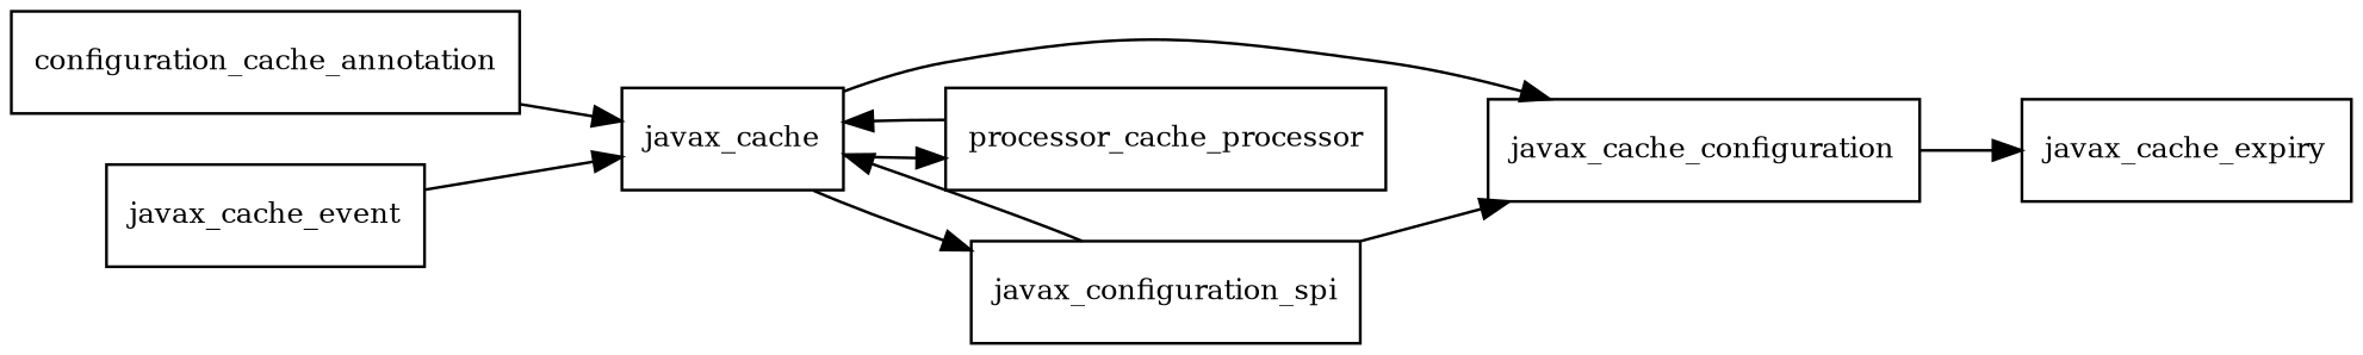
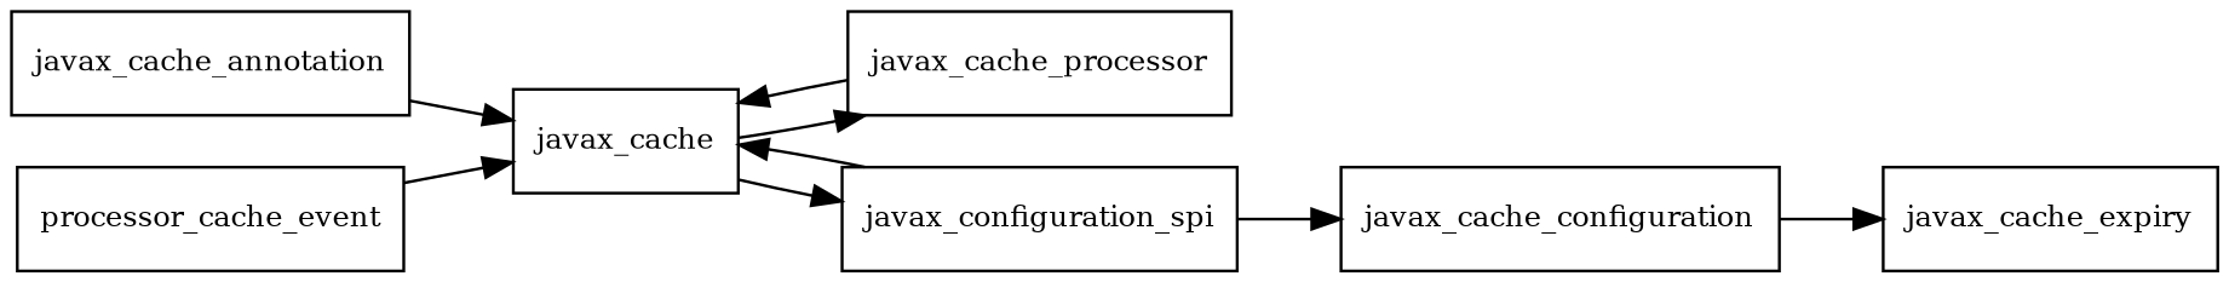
  digraph {
    rankdir=LR
    node [fontsize=10.0 shape=box]
    javax_cache
    javax_cache_configuration
-   javax_cache_processor [label=processor_cache_processor]
+   javax_cache_processor
    n4 [label=javax_configuration_spi]
    javax_cache_expiry
-   javax_cache_annotation [label=configuration_cache_annotation]
-   javax_cache_event
-   javax_cache -> javax_cache_configuration
+   javax_cache_annotation
+   javax_cache_event [label=processor_cache_event]
    javax_cache -> javax_cache_processor
    javax_cache -> n4
    javax_cache_configuration -> javax_cache_expiry
    javax_cache_processor -> javax_cache
    n4 -> javax_cache
    n4 -> javax_cache_configuration
    javax_cache_annotation -> javax_cache
    javax_cache_event -> javax_cache
  }
